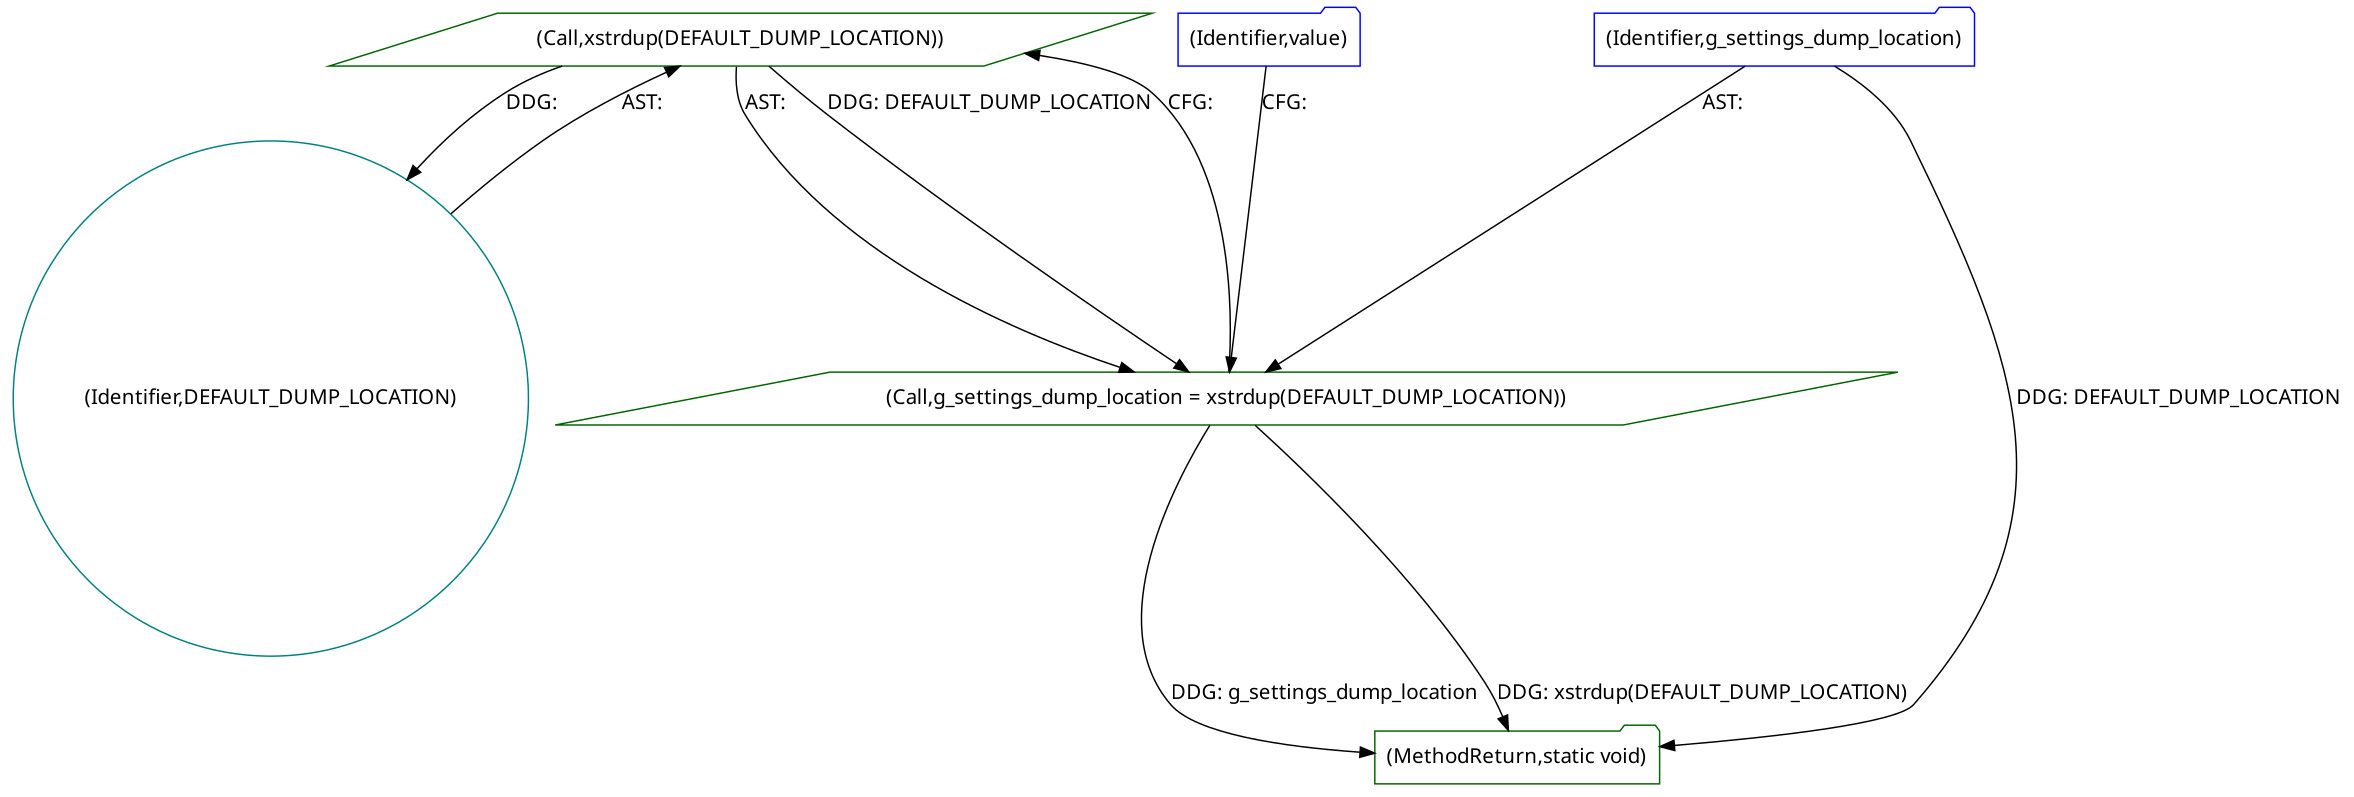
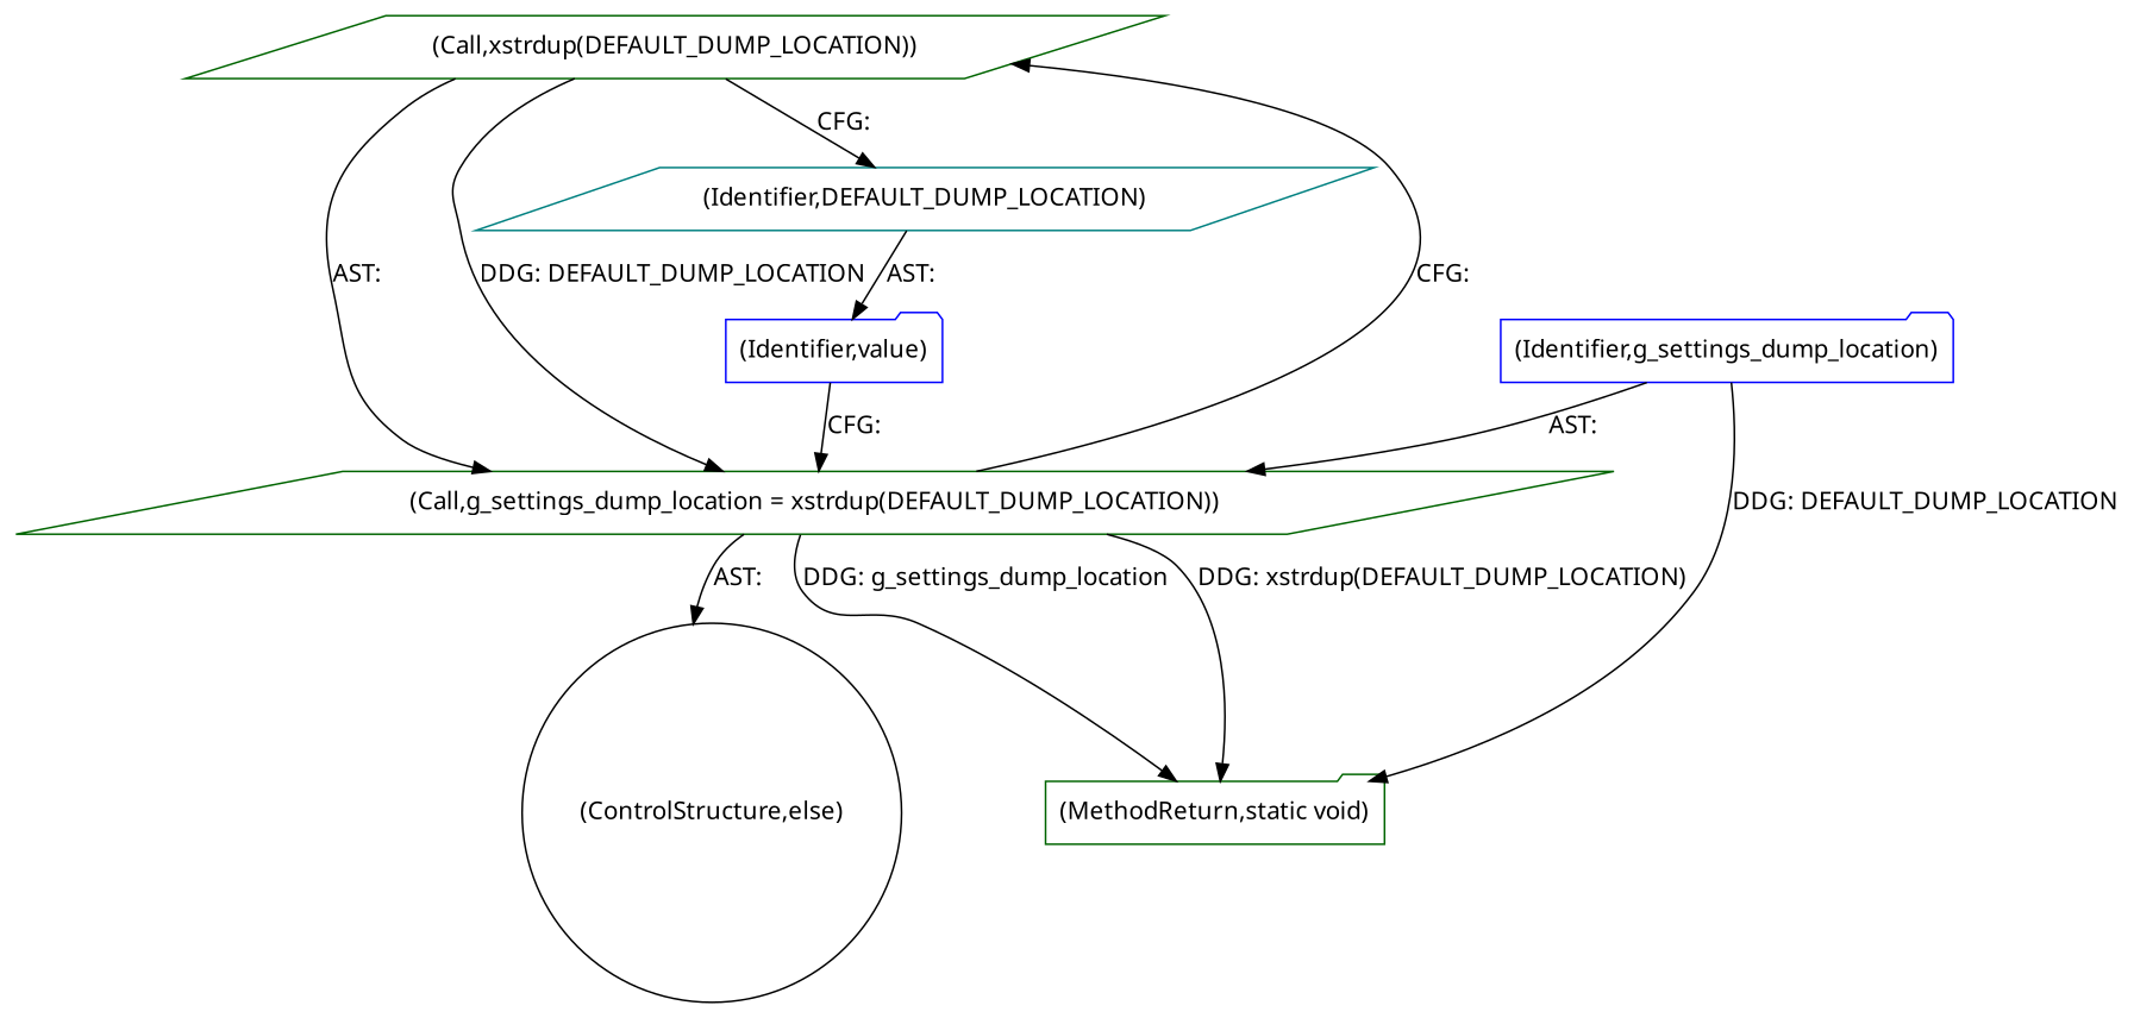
  digraph {
    fontname="Noto Sans"
    node [color=darkgreen fontname="Noto Sans" shape=folder]
    edge [fontname="Noto Sans"]
    n1 [label="(Call,xstrdup(DEFAULT_DUMP_LOCATION))" shape=parallelogram]
    n2 [label="(Call,g_settings_dump_location = xstrdup(DEFAULT_DUMP_LOCATION))" shape=parallelogram]
-   n3 [color=teal label="(Identifier,DEFAULT_DUMP_LOCATION)" shape=circle]
+   n3 [color=teal label="(Identifier,DEFAULT_DUMP_LOCATION)" shape=parallelogram]
    n4 [label="(MethodReturn,static void)"]
+   n5 [color=black label="(ControlStructure,else)" shape=circle]
    n6 [color=blue label="(Identifier,value)"]
    n7 [color=blue label="(Identifier,g_settings_dump_location)"]
    n1 -> n2 [label="AST: "]
    n1 -> n2 [label="DDG: DEFAULT_DUMP_LOCATION"]
-   n1 -> n3 [label="DDG: "]
+   n1 -> n3 [label="CFG: "]
    n2 -> n1 [label="CFG: "]
    n2 -> n4 [label="DDG: xstrdup(DEFAULT_DUMP_LOCATION)"]
    n2 -> n4 [label="DDG: g_settings_dump_location"]
-   n3 -> n1 [label="AST: "]
+   n2 -> n5 [label="AST: "]
+   n3 -> n6 [label="AST: "]
    n6 -> n2 [label="CFG: "]
    n7 -> n2 [label="AST: "]
    n7 -> n4 [label="DDG: DEFAULT_DUMP_LOCATION"]
  }
